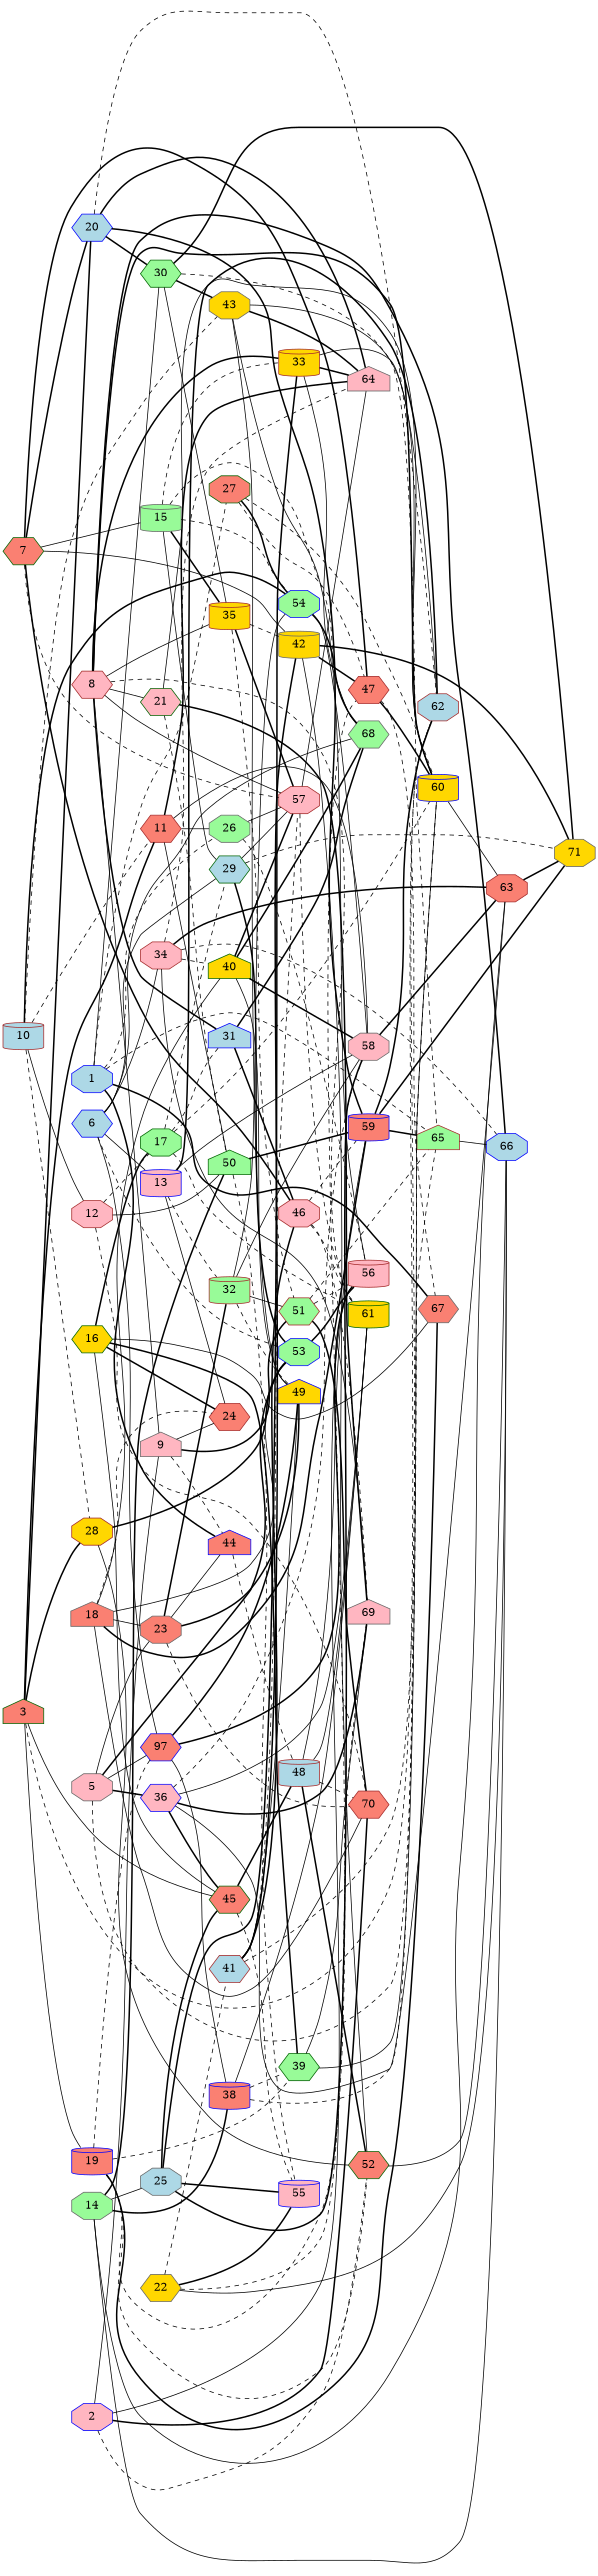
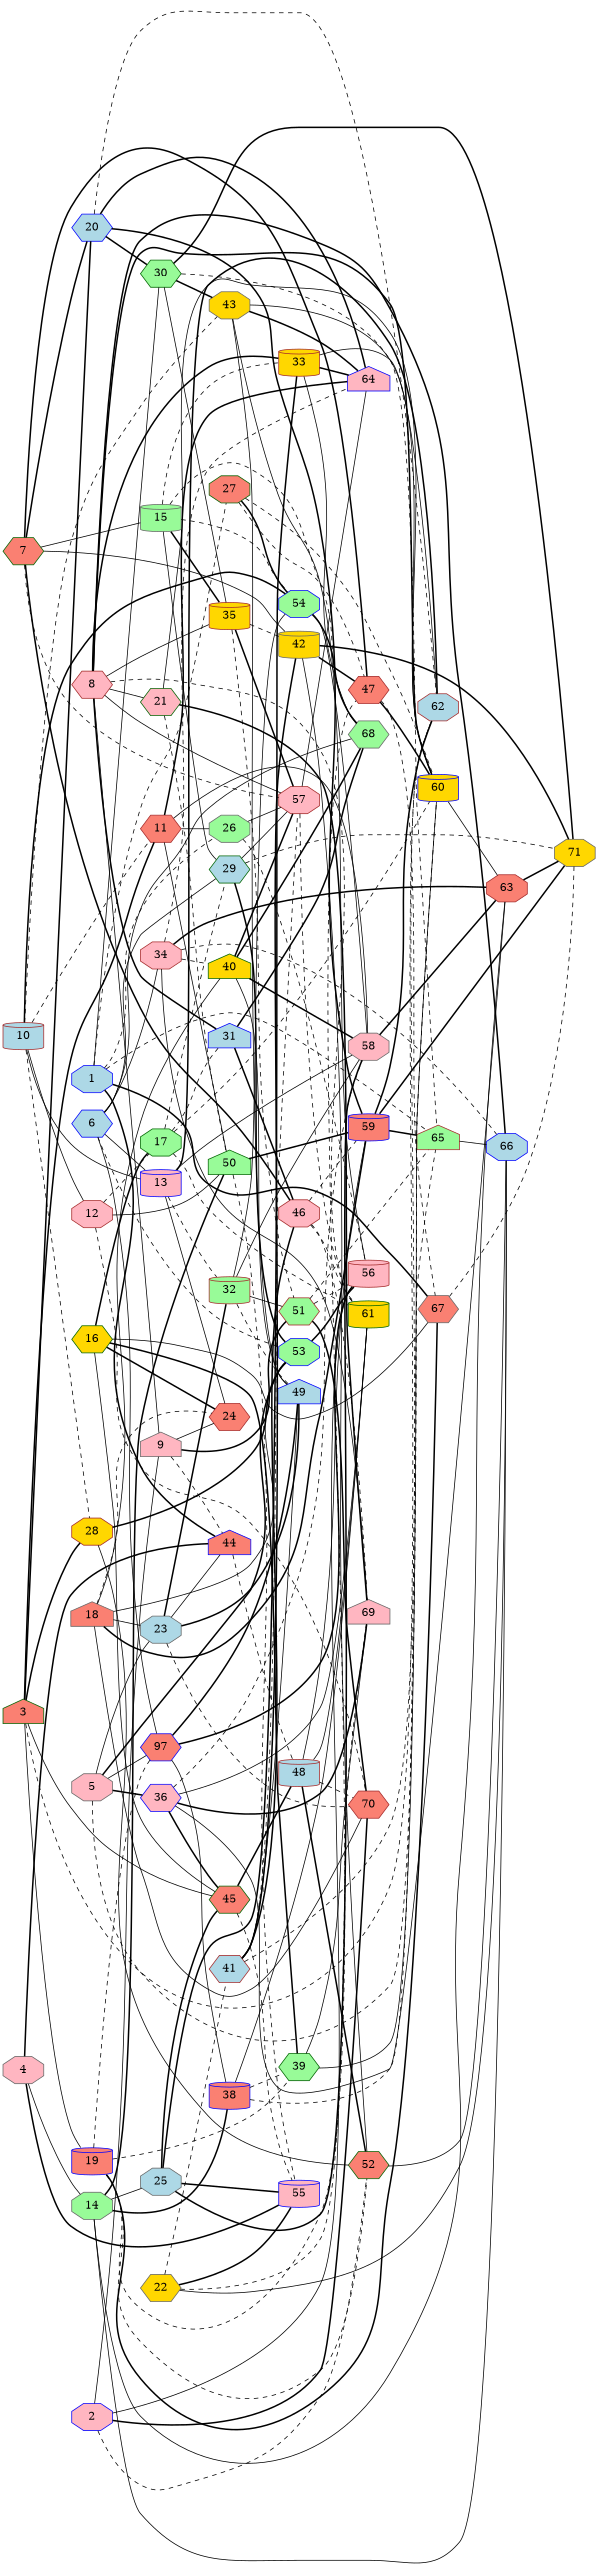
  graph {
    rankdir=LR
    node [color=brown fillcolor=salmon shape=octagon style=filled]
    edge [style=bold weight=1.0]
    1 [color=blue fillcolor=lightblue]
    26 [color=gray40 fillcolor=palegreen]
    27 [color=darkgreen]
    30 [color=darkgreen fillcolor=palegreen shape=hexagon]
    44 [color=blue shape=house]
    65 [fillcolor=palegreen shape=house]
    67 [color=gray40 shape=hexagon]
    56 [fillcolor=lightpink shape=cylinder]
    57 [fillcolor=lightpink]
    60 [color=blue fillcolor=gold shape=cylinder]
    47 [shape=hexagon]
    54 [color=blue fillcolor=palegreen]
    35 [fillcolor=gold shape=cylinder]
    43 [color=gray40 fillcolor=gold]
    71 [color=gray40 fillcolor=gold]
    48 [fillcolor=lightblue shape=cylinder]
    66 [color=blue fillcolor=lightblue]
    2 [color=blue fillcolor=lightpink]
    9 [color=gray40 fillcolor=lightpink shape=house]
    52 [color=darkgreen shape=hexagon]
    70 [shape=hexagon]
    24 [shape=hexagon]
    51 [fillcolor=palegreen shape=hexagon]
    3 [color=darkgreen shape=house]
    11 [shape=hexagon]
    19 [color=blue shape=cylinder]
    20 [color=blue fillcolor=lightblue shape=hexagon]
    28 [fillcolor=gold]
    45 [color=darkgreen shape=hexagon]
    62 [fillcolor=lightblue]
    50 [color=darkgreen fillcolor=palegreen shape=house]
    58 [color=gray40 fillcolor=lightpink]
-   64 [color=gray40 fillcolor=lightpink shape=house]
+   64 [color=blue fillcolor=lightpink shape=house]
    n34 [color=blue label=97 shape=hexagon]
    39 [color=darkgreen fillcolor=palegreen shape=hexagon]
    59 [color=blue shape=cylinder]
    53 [color=blue fillcolor=palegreen]
    55 [color=blue fillcolor=lightpink shape=cylinder]
+   4 [color=gray40 fillcolor=lightpink]
    14 [color=gray40 fillcolor=palegreen]
    25 [color=gray40 fillcolor=lightblue]
    38 [color=blue shape=cylinder]
    63
    5 [color=gray40 fillcolor=lightpink]
-   23 [color=gray40]
+   23 [color=gray40 fillcolor=lightblue]
    36 [color=blue fillcolor=lightpink shape=hexagon]
    32 [fillcolor=palegreen shape=cylinder]
-   49 [color=blue fillcolor=gold shape=house]
+   49 [color=blue fillcolor=lightblue shape=house]
    61 [color=darkgreen fillcolor=gold shape=cylinder]
    69 [color=gray40 fillcolor=lightpink shape=house]
    6 [color=blue fillcolor=lightblue shape=hexagon]
    13 [color=blue fillcolor=lightpink shape=cylinder]
    29 [color=darkgreen fillcolor=lightblue shape=hexagon]
    34 [fillcolor=lightpink]
    68 [color=gray40 fillcolor=palegreen shape=hexagon]
    40 [color=darkgreen fillcolor=gold shape=house]
    7 [color=darkgreen shape=hexagon]
    15 [color=gray40 fillcolor=palegreen shape=cylinder]
    42 [color=gray40 fillcolor=gold shape=cylinder]
    46 [fillcolor=lightpink]
    33 [fillcolor=gold shape=cylinder]
    8 [fillcolor=lightpink shape=hexagon]
    21 [color=darkgreen fillcolor=lightpink shape=hexagon]
    31 [color=blue fillcolor=lightblue shape=house]
    10 [fillcolor=lightblue shape=cylinder]
    12 [fillcolor=lightpink]
    17 [color=darkgreen fillcolor=palegreen]
    16 [color=darkgreen fillcolor=gold shape=hexagon]
    18 [color=gray40 shape=house]
    22 [color=gray40 fillcolor=gold shape=hexagon]
    41 [fillcolor=lightblue shape=hexagon]
    1 -- 26 [style=dashed]
    1 -- 27 [style=dashed]
    1 -- 30 [style=solid]
    1 -- 44
    1 -- 65 [style=dashed]
    1 -- 67
    26 -- 56 [style=dashed]
    26 -- 57 [style=solid]
    27 -- 60 [style=dashed]
    27 -- 47 [style=dashed]
    27 -- 54
    30 -- 65 [style=dashed]
    30 -- 35 [style=solid]
    30 -- 43
    30 -- 71
    44 -- 48 [style=dashed]
    65 -- 66 [style=solid]
+   67 -- 71 [style=dashed]
    57 -- 64 [style=solid]
    57 -- 61 [style=dashed weight=2.0]
    60 -- 63 [style=solid]
    47 -- 67 [style=dashed]
    47 -- 60
    54 -- 58 [style=solid]
    54 -- 68
    35 -- 57
    35 -- 51 [style=dashed]
    35 -- 42 [style=dashed]
    43 -- 56 [style=solid]
    43 -- 60 [style=solid]
    43 -- 64
    43 -- 49 [style=solid]
    48 -- 52
    48 -- 70 [style=dashed]
    48 -- 59 [style=solid]
    48 -- 61 [style=solid]
    2 -- 56 [style=solid]
    2 -- 9 [style=solid]
    2 -- 52 [style=dashed]
    2 -- 70
    9 -- 44 [style=dashed]
    9 -- 24 [style=solid]
    9 -- 51
    52 -- 66 [style=solid]
    51 -- 65 [style=dashed]
    51 -- 56 [style=dashed]
    51 -- 70
    3 -- 11
    3 -- 19 [style=solid]
    3 -- 20
    3 -- 28
    3 -- 45 [style=solid]
    3 -- 62 [style=dashed]
    11 -- 26 [style=solid]
    11 -- 50 [style=solid]
    11 -- 58 [style=solid]
    11 -- 64
    19 -- 67
    19 -- 47 [style=dashed]
    19 -- 52 [style=dashed]
    19 -- n34 [style=dashed]
    19 -- 39 [style=dashed]
    20 -- 30
    20 -- 62 [style=dashed]
    20 -- 64
    20 -- 59
    28 -- 52 [style=solid]
    28 -- 53
    45 -- 48
    45 -- 55 [style=dashed]
    50 -- 59
    50 -- 55 [style=dashed]
    58 -- 63
    n34 -- 56
    n34 -- 38 [style=solid]
    n34 -- 49
    39 -- 60 [style=solid]
    39 -- 69 [style=solid]
    59 -- 65
    59 -- 71
    59 -- 62
    53 -- 56
+   4 -- 44 [weight=2.0]
+   4 -- 55
+   4 -- 14 [style=solid]
    14 -- 66 [style=solid]
    14 -- 50
    14 -- 25 [style=solid]
    14 -- 38
    14 -- 63 [style=solid]
    25 -- 45
    25 -- 58
    25 -- 55 [weight=2.0]
    25 -- 33
    38 -- 65 [style=dashed]
    38 -- 39 [style=dashed weight=2.0]
    38 -- 61 [style=solid]
    63 -- 71
    5 -- 60 [style=dashed weight=2.0]
    5 -- n34 [style=solid]
    5 -- 53
    5 -- 23 [style=solid]
    5 -- 36
    23 -- 44 [style=solid]
    23 -- 70 [style=dashed]
    23 -- 32
    23 -- 49
    36 -- 45
    36 -- 58 [style=dashed]
    36 -- 63 [style=solid]
    36 -- 61 [style=solid]
    36 -- 69
    32 -- 54 [style=solid]
    32 -- 51 [style=solid]
    32 -- 58 [style=solid]
    32 -- 49 [style=dashed]
    6 -- n34 [style=solid]
    6 -- 53 [style=dashed]
    6 -- 13 [style=solid]
    6 -- 29 [style=solid]
    6 -- 34 [style=solid]
    6 -- 68 [style=solid]
    13 -- 24 [style=solid]
    13 -- 62
    13 -- 58 [style=solid]
    13 -- 32 [style=dashed]
    29 -- 57 [style=solid]
    29 -- 71 [style=dashed]
    29 -- 53
    34 -- 66 [style=dashed]
    34 -- 64 [style=dashed]
    34 -- 63
    34 -- 69 [style=solid]
    34 -- 40 [style=dashed]
    40 -- 57
    40 -- 58
    40 -- 49 [style=solid]
    40 -- 68
    7 -- 57 [style=dashed]
    7 -- 47
    7 -- 20
    7 -- 15 [style=solid]
    7 -- 42 [style=solid]
    7 -- 46
    15 -- 54 [style=dashed]
    15 -- 35
    15 -- 29 [style=solid]
    15 -- 68 [style=dashed]
    15 -- 33 [style=dashed]
    42 -- 47
    42 -- 71
    42 -- 52 [style=solid]
    46 -- 59 [style=dashed]
    46 -- 61 [style=dashed]
    46 -- 69 [style=dashed]
    33 -- 62 [style=solid]
    33 -- 64
    33 -- 68 [style=solid]
    8 -- 57 [style=solid]
    8 -- 60
    8 -- 35 [style=solid]
    8 -- 66
    8 -- 9 [style=solid weight=2.0]
    8 -- 61 [style=dashed]
    8 -- 33
    8 -- 21 [style=solid]
    8 -- 31
    21 -- 60 [style=solid]
    21 -- 50 [style=dashed]
    21 -- 69
    31 -- 68
    31 -- 46
    10 -- 54
    10 -- 43 [style=dashed]
    10 -- 11 [style=dashed]
    10 -- 28 [style=dashed]
+   10 -- 13 [style=solid]
    10 -- 12 [style=solid]
    12 -- 70 [style=dashed]
    12 -- 50 [style=solid]
    12 -- 17 [style=dashed]
    17 -- 60 [style=dashed]
    17 -- 61 [style=dashed]
    17 -- 29 [style=dashed]
    17 -- 31 [style=dashed]
    16 -- 67 [style=solid weight=2.0]
    16 -- 24
    16 -- 45 [style=solid]
    16 -- 39
    16 -- 17
    18 -- 70 [style=solid]
    18 -- 24 [style=dashed]
    18 -- 59
    18 -- 53 [style=solid]
    18 -- 23 [style=solid]
    18 -- 40 [style=solid]
    22 -- 66 [style=solid]
    22 -- 55
    22 -- 69 [style=dashed]
    22 -- 41 [style=dashed]
    41 -- 57 [style=dashed]
    41 -- 62 [style=dashed]
    41 -- 49 [style=solid]
    41 -- 42
    41 -- 46
  }
